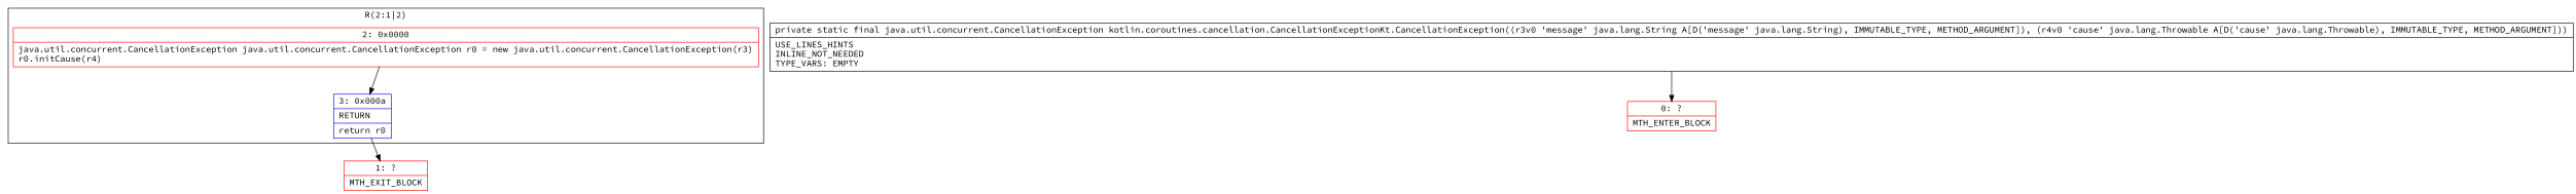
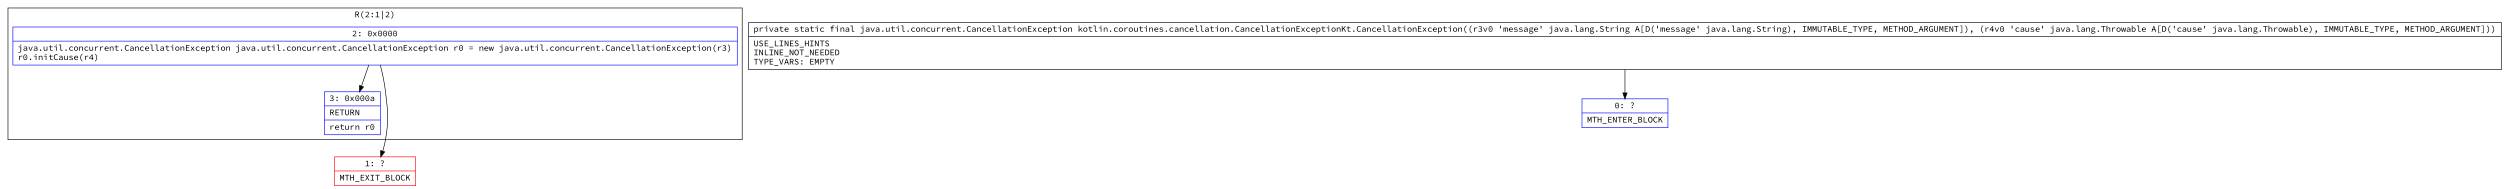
  digraph {
    fontname="Source Code Pro"
    node [color=blue fontname="Source Code Pro" shape=record]
    edge [fontname="Source Code Pro"]
-   n1 [color=red label="{2\:\ 0x0000|java.util.concurrent.CancellationException java.util.concurrent.CancellationException r0 = new java.util.concurrent.CancellationException(r3)\lr0.initCause(r4)\l}"]
+   n1 [label="{2\:\ 0x0000|java.util.concurrent.CancellationException java.util.concurrent.CancellationException r0 = new java.util.concurrent.CancellationException(r3)\lr0.initCause(r4)\l}"]
    n2 [label="{3\:\ 0x000a|RETURN\l|return r0\l}"]
    n3 [color=red label="{1\:\ ?|MTH_EXIT_BLOCK\l}"]
-   n4 [color=red label="{0\:\ ?|MTH_ENTER_BLOCK\l}"]
+   n4 [label="{0\:\ ?|MTH_ENTER_BLOCK\l}"]
    n5 [label="{private static final java.util.concurrent.CancellationException kotlin.coroutines.cancellation.CancellationExceptionKt.CancellationException((r3v0 'message' java.lang.String A[D('message' java.lang.String), IMMUTABLE_TYPE, METHOD_ARGUMENT]), (r4v0 'cause' java.lang.Throwable A[D('cause' java.lang.Throwable), IMMUTABLE_TYPE, METHOD_ARGUMENT]))  | USE_LINES_HINTS\lINLINE_NOT_NEEDED\lTYPE_VARS: EMPTY\l}" color=""]
    subgraph cluster_1 {
      label="R(2:1|2)"
      n1
      n2
    }
    n1 -> n2
-   n2 -> n3
+   n1 -> n3
    n5 -> n4
  }
